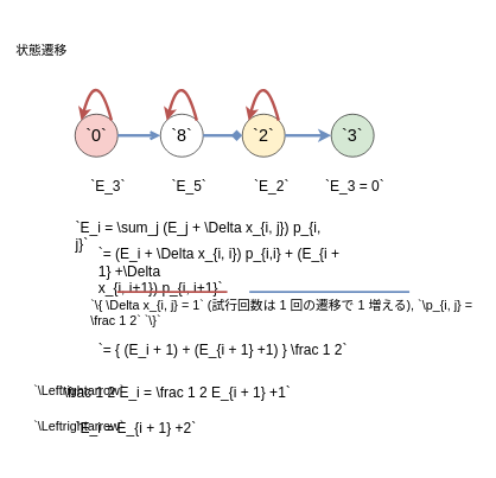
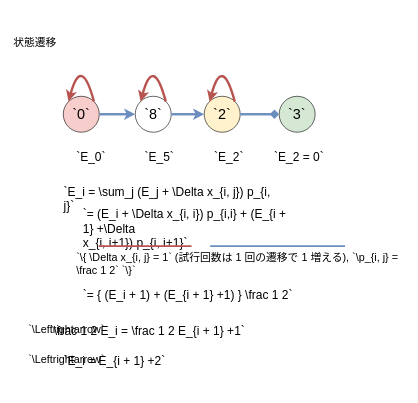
  <mxCell id="0" />
  <mxCell id="1" parent="0" />
  <mxCell id="2" value="`0`" style="ellipse;whiteSpace=wrap;html=1;aspect=fixed;fontSize=24;fillColor=#f8cecc;" parent="1" vertex="1"><mxGeometry x="105" y="160" width="60" height="60" as="geometry" /></mxCell>
  <mxCell id="3" value="`8`" style="ellipse;whiteSpace=wrap;html=1;aspect=fixed;fontSize=24;" parent="1" vertex="1"><mxGeometry x="225" y="160" width="60" height="60" as="geometry" /></mxCell>
  <mxCell id="4" value="`2`" style="ellipse;whiteSpace=wrap;html=1;aspect=fixed;fontSize=24;fillColor=#fff2cc;" parent="1" vertex="1"><mxGeometry x="340" y="160" width="60" height="60" as="geometry" /></mxCell>
  <mxCell id="5" value="`3`" style="ellipse;whiteSpace=wrap;html=1;aspect=fixed;fontSize=24;fillColor=#d5e8d4;" parent="1" vertex="1"><mxGeometry x="465" y="160" width="60" height="60" as="geometry" /></mxCell>
- <mxCell id="6" value="" style="endArrow=open;html=1;rounded=0;exitX=1;exitY=0.5;exitDx=0;exitDy=0;entryX=0;entryY=0.5;entryDx=0;entryDy=0;fillColor=#dae8fc;strokeColor=#6c8ebf;strokeWidth=4;" parent="1" source="2" target="3" edge="1"><mxGeometry width="50" height="50" relative="1" as="geometry"><mxPoint x="305" y="490" as="sourcePoint" /><mxPoint x="355" y="440" as="targetPoint" /></mxGeometry></mxCell>
- <mxCell id="7" value="" style="endArrow=diamond;html=1;rounded=0;exitX=1;exitY=0.5;exitDx=0;exitDy=0;entryX=0;entryY=0.5;entryDx=0;entryDy=0;exitPerimeter=0;fillColor=#dae8fc;strokeColor=#6c8ebf;strokeWidth=4;" parent="1" source="3" target="4" edge="1"><mxGeometry width="50" height="50" relative="1" as="geometry"><mxPoint x="330" y="130" as="sourcePoint" /><mxPoint x="400" y="130" as="targetPoint" /></mxGeometry></mxCell>
- <mxCell id="8" value="" style="endArrow=classic;html=1;rounded=0;exitX=1;exitY=0.5;exitDx=0;exitDy=0;entryX=0;entryY=0.5;entryDx=0;entryDy=0;fillColor=#dae8fc;strokeColor=#6c8ebf;strokeWidth=4;" parent="1" source="4" target="5" edge="1"><mxGeometry width="50" height="50" relative="1" as="geometry"><mxPoint x="385" y="140" as="sourcePoint" /><mxPoint x="440" y="140" as="targetPoint" /></mxGeometry></mxCell>
+ <mxCell id="6" value="" style="endArrow=classic;html=1;rounded=0;exitX=1;exitY=0.5;exitDx=0;exitDy=0;entryX=0;entryY=0.5;entryDx=0;entryDy=0;fillColor=#dae8fc;strokeColor=#6c8ebf;strokeWidth=4;" parent="1" source="2" target="3" edge="1"><mxGeometry width="50" height="50" relative="1" as="geometry"><mxPoint x="305" y="490" as="sourcePoint" /><mxPoint x="355" y="440" as="targetPoint" /></mxGeometry></mxCell>
+ <mxCell id="7" value="" style="endArrow=classic;html=1;rounded=0;exitX=1;exitY=0.5;exitDx=0;exitDy=0;entryX=0;entryY=0.5;entryDx=0;entryDy=0;exitPerimeter=0;fillColor=#dae8fc;strokeColor=#6c8ebf;strokeWidth=4;" parent="1" source="3" target="4" edge="1"><mxGeometry width="50" height="50" relative="1" as="geometry"><mxPoint x="330" y="130" as="sourcePoint" /><mxPoint x="400" y="130" as="targetPoint" /></mxGeometry></mxCell>
+ <mxCell id="8" value="" style="endArrow=diamond;html=1;rounded=0;exitX=1;exitY=0.5;exitDx=0;exitDy=0;entryX=0;entryY=0.5;entryDx=0;entryDy=0;fillColor=#dae8fc;strokeColor=#6c8ebf;strokeWidth=4;" parent="1" source="4" target="5" edge="1"><mxGeometry width="50" height="50" relative="1" as="geometry"><mxPoint x="385" y="140" as="sourcePoint" /><mxPoint x="440" y="140" as="targetPoint" /></mxGeometry></mxCell>
  <mxCell id="9" value="&lt;br style=&quot;font-size: 18px;&quot;&gt;`\{ \Delta x_{i, j} = 1` (試行回数は 1 回の遷移で 1 増える), `\p_{i, j} = \frac 1 2` `\}`" style="text;html=1;strokeColor=none;fillColor=none;align=left;verticalAlign=middle;whiteSpace=wrap;rounded=0;fontSize=18;" parent="1" vertex="1"><mxGeometry x="125" y="380" width="550" height="100" as="geometry" /></mxCell>
  <mxCell id="10" value="" style="endArrow=classic;html=1;exitX=1;exitY=0;exitDx=0;exitDy=0;entryX=0;entryY=0;entryDx=0;entryDy=0;curved=1;fillColor=#f8cecc;strokeColor=#b85450;strokeWidth=4;" parent="1" source="2" target="2" edge="1"><mxGeometry width="50" height="50" relative="1" as="geometry"><mxPoint x="305" y="490" as="sourcePoint" /><mxPoint x="355" y="440" as="targetPoint" /><Array as="points"><mxPoint x="135" y="90" /></Array></mxGeometry></mxCell>
  <mxCell id="11" value="" style="endArrow=classic;html=1;exitX=1;exitY=0;exitDx=0;exitDy=0;entryX=0;entryY=0;entryDx=0;entryDy=0;curved=1;fillColor=#f8cecc;strokeColor=#b85450;strokeWidth=4;" parent="1" edge="1"><mxGeometry width="50" height="50" relative="1" as="geometry"><mxPoint x="276" y="169" as="sourcePoint" /><mxPoint x="234" y="169" as="targetPoint" /><Array as="points"><mxPoint x="255" y="90" /></Array></mxGeometry></mxCell>
  <mxCell id="12" value="" style="endArrow=classic;html=1;exitX=1;exitY=0;exitDx=0;exitDy=0;entryX=0;entryY=0;entryDx=0;entryDy=0;curved=1;fillColor=#f8cecc;strokeColor=#b85450;strokeWidth=4;" parent="1" edge="1"><mxGeometry width="50" height="50" relative="1" as="geometry"><mxPoint x="391" y="169" as="sourcePoint" /><mxPoint x="349" y="169" as="targetPoint" /><Array as="points"><mxPoint x="370" y="90" /></Array></mxGeometry></mxCell>
- <mxCell id="13" value="`E_3`" style="text;html=1;strokeColor=none;fillColor=none;align=left;verticalAlign=middle;whiteSpace=wrap;rounded=0;fontSize=20;" parent="1" vertex="1"><mxGeometry x="125" y="210" width="90" height="100" as="geometry" /></mxCell>
+ <mxCell id="13" value="`E_0`" style="text;html=1;strokeColor=none;fillColor=none;align=left;verticalAlign=middle;whiteSpace=wrap;rounded=0;fontSize=20;" parent="1" vertex="1"><mxGeometry x="125" y="210" width="90" height="100" as="geometry" /></mxCell>
  <mxCell id="14" value="`E_i = \sum_j (E_j + \Delta x_{i, j}) p_{i, j}`" style="text;html=1;strokeColor=none;fillColor=none;align=left;verticalAlign=middle;whiteSpace=wrap;rounded=0;fontSize=20;" parent="1" vertex="1"><mxGeometry x="104" y="280" width="360" height="100" as="geometry" /></mxCell>
  <mxCell id="15" value="`= (E_i + \Delta x_{i, i}) p_{i,i} + (E_{i + 1} +\Delta&amp;nbsp;&lt;br&gt;x_{i, i+1}) p_{i, i+1}`" style="text;html=1;strokeColor=none;fillColor=none;align=left;verticalAlign=middle;whiteSpace=wrap;rounded=0;fontSize=20;" parent="1" vertex="1"><mxGeometry x="136" y="330" width="360" height="100" as="geometry" /></mxCell>
  <mxCell id="16" value="`= { (E_i + 1) + (E_{i + 1} +1) } \frac 1 2`" style="text;html=1;strokeColor=none;fillColor=none;align=left;verticalAlign=middle;whiteSpace=wrap;rounded=0;fontSize=20;" parent="1" vertex="1"><mxGeometry x="136" y="440" width="360" height="100" as="geometry" /></mxCell>
  <mxCell id="17" value="`\Leftrightarrow`" style="text;html=1;strokeColor=none;fillColor=none;align=left;verticalAlign=middle;whiteSpace=wrap;rounded=0;fontSize=18;" parent="1" vertex="1"><mxGeometry x="45" y="500" width="30" height="100" as="geometry" /></mxCell>
  <mxCell id="18" value="`\frac 1 2 E_i = \frac 1 2 E_{i + 1} +1`" style="text;html=1;strokeColor=none;fillColor=none;align=left;verticalAlign=middle;whiteSpace=wrap;rounded=0;fontSize=20;" parent="1" vertex="1"><mxGeometry x="81" y="500" width="460" height="100" as="geometry" /></mxCell>
  <mxCell id="19" value="`E_i = E_{i + 1} +2`" style="text;html=1;strokeColor=none;fillColor=none;align=left;verticalAlign=middle;whiteSpace=wrap;rounded=0;fontSize=20;" parent="1" vertex="1"><mxGeometry x="104" y="550" width="460" height="100" as="geometry" /></mxCell>
  <mxCell id="20" value="`\Leftrightarrow`" style="text;html=1;strokeColor=none;fillColor=none;align=left;verticalAlign=middle;whiteSpace=wrap;rounded=0;fontSize=18;" parent="1" vertex="1"><mxGeometry x="45" y="550" width="30" height="100" as="geometry" /></mxCell>
  <mxCell id="21" value="`E_5`" style="text;html=1;strokeColor=none;fillColor=none;align=left;verticalAlign=middle;whiteSpace=wrap;rounded=0;fontSize=20;" parent="1" vertex="1"><mxGeometry x="239" y="210" width="90" height="100" as="geometry" /></mxCell>
  <mxCell id="22" value="`E_2`" style="text;html=1;strokeColor=none;fillColor=none;align=left;verticalAlign=middle;whiteSpace=wrap;rounded=0;fontSize=20;" parent="1" vertex="1"><mxGeometry x="355" y="210" width="90" height="100" as="geometry" /></mxCell>
- <mxCell id="23" value="`E_3 = 0`" style="text;html=1;strokeColor=none;fillColor=none;align=left;verticalAlign=middle;whiteSpace=wrap;rounded=0;fontSize=20;" parent="1" vertex="1"><mxGeometry x="455" y="210" width="90" height="100" as="geometry" /></mxCell>
+ <mxCell id="23" value="`E_2 = 0`" style="text;html=1;strokeColor=none;fillColor=none;align=left;verticalAlign=middle;whiteSpace=wrap;rounded=0;fontSize=20;" parent="1" vertex="1"><mxGeometry x="455" y="210" width="90" height="100" as="geometry" /></mxCell>
  <mxCell id="24" value="状態遷移" style="text;html=1;strokeColor=none;fillColor=none;align=left;verticalAlign=middle;whiteSpace=wrap;rounded=0;fontSize=18;" vertex="1" parent="1"><mxGeometry x="20" y="20" width="550" height="100" as="geometry" /></mxCell>
  <mxCell id="25" value="" style="endArrow=none;html=1;rounded=0;strokeWidth=3;fillColor=#f8cecc;strokeColor=#b85450;exitX=0.497;exitY=0.8;exitDx=0;exitDy=0;exitPerimeter=0;" edge="1" parent="1"><mxGeometry width="50" height="50" relative="1" as="geometry"><mxPoint x="318.92" y="410" as="sourcePoint" /><mxPoint x="164" y="410" as="targetPoint" /></mxGeometry></mxCell>
  <mxCell id="26" value="" style="endArrow=none;html=1;rounded=0;strokeWidth=3;fillColor=#dae8fc;strokeColor=#6c8ebf;exitX=0.818;exitY=0.3;exitDx=0;exitDy=0;exitPerimeter=0;" edge="1" parent="1"><mxGeometry width="50" height="50" relative="1" as="geometry"><mxPoint x="574.9" y="410" as="sourcePoint" /><mxPoint x="350" y="410" as="targetPoint" /></mxGeometry></mxCell>
